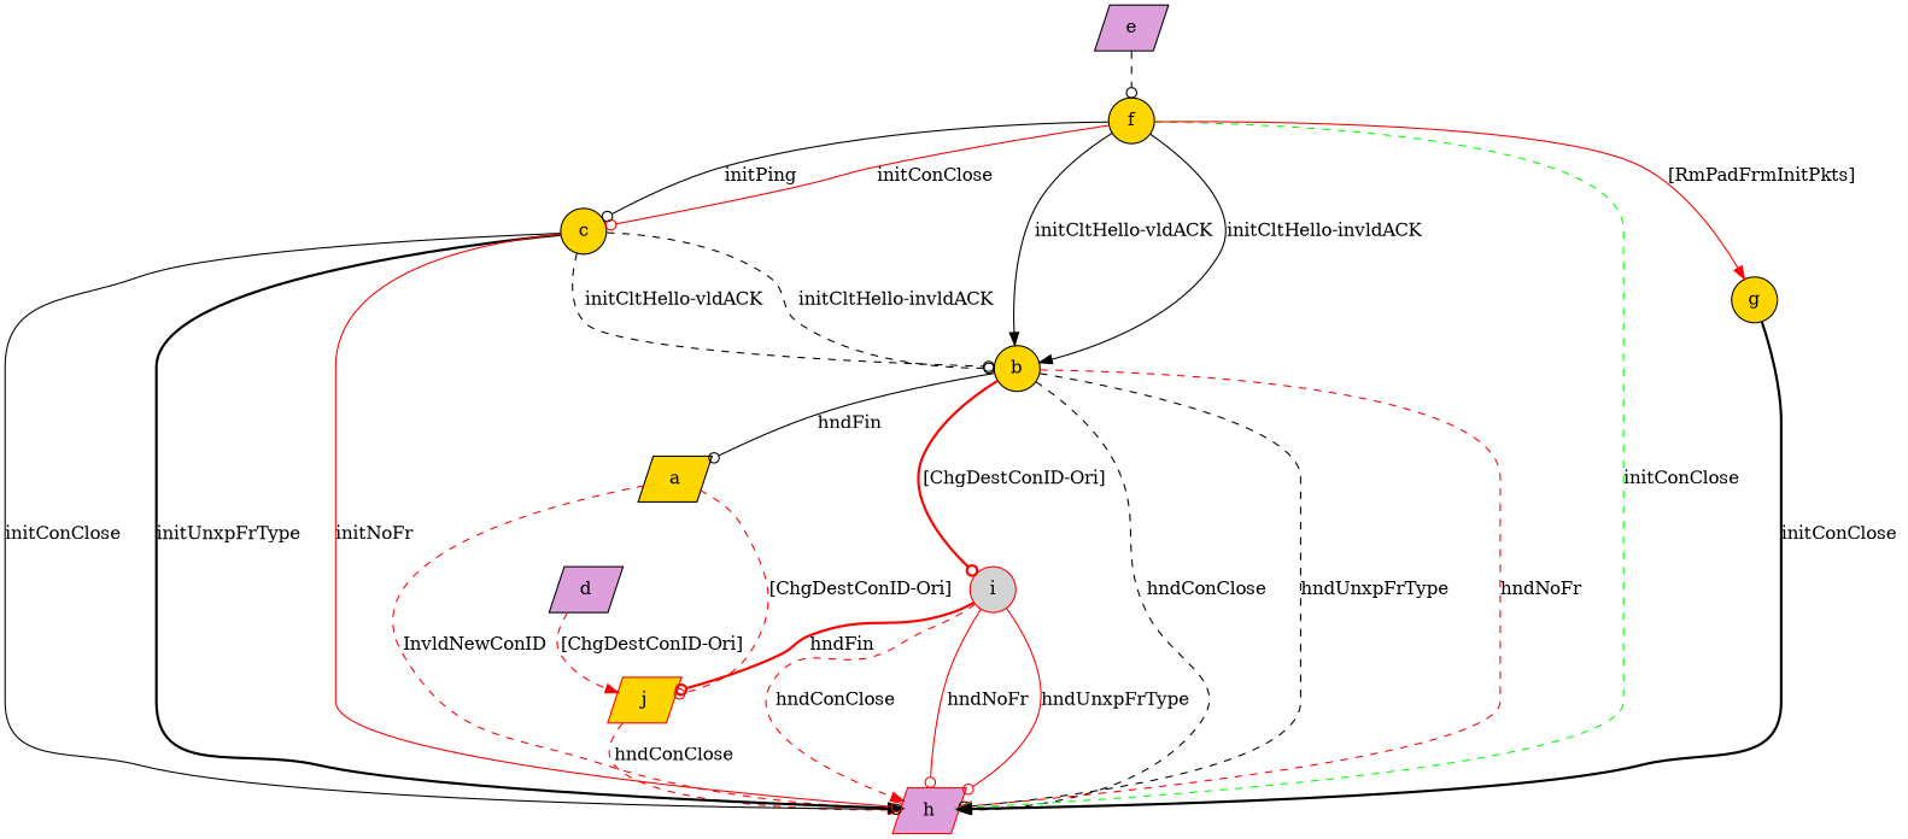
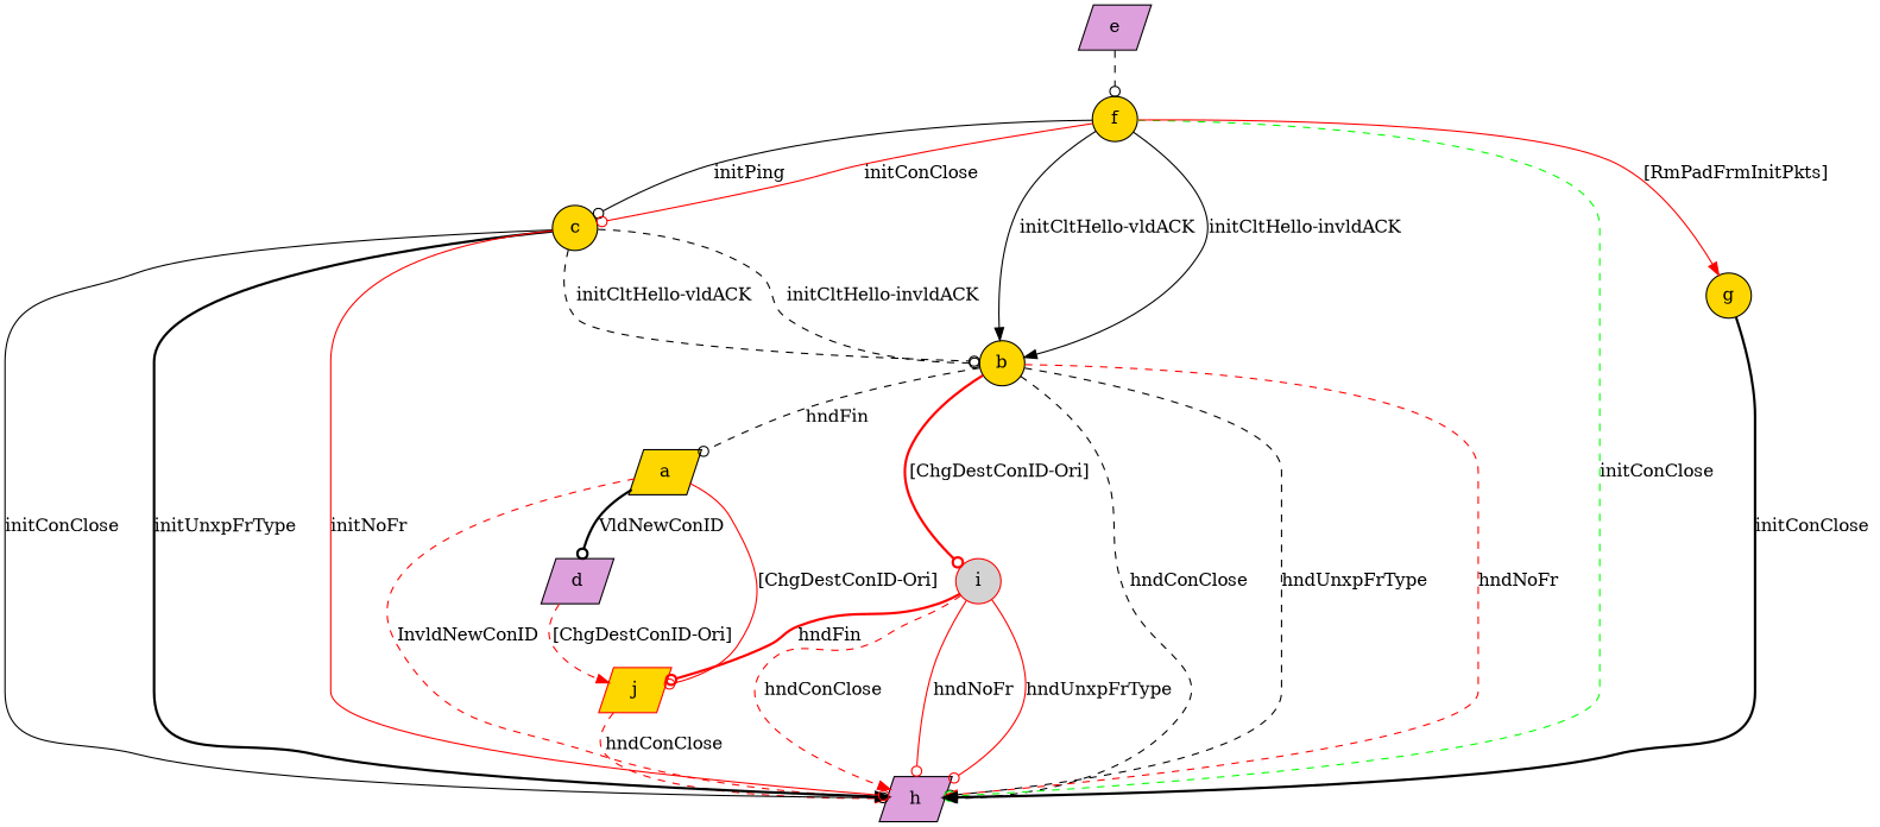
  digraph {
    node [fillcolor=gold shape=parallelogram style=filled]
    edge [arrowhead=odot style=dashed]
    d [fillcolor=plum]
    a
-   h [fillcolor=plum color=red]
+   h [fillcolor=plum]
    j [color=red]
    b [shape=circle]
    i [color=red fillcolor=lightgrey shape=circle]
    c [shape=circle]
    e [fillcolor=plum]
    f [shape=circle]
    g [shape=circle]
    d -> j [arrowhead=normal color=red label="[ChgDestConID-Ori] "]
+   a -> d [label="VldNewConID " style=bold]
    a -> h [arrowhead=normal color=red label="InvldNewConID "]
-   a -> j [color=red label="[ChgDestConID-Ori] "]
+   a -> j [color=red label="[ChgDestConID-Ori] " style=solid]
    j -> h [arrowhead=normal color=red label="hndConClose "]
-   b -> a [label="hndFin " style=solid]
+   b -> a [label="hndFin "]
    b -> h [arrowhead=normal label="hndConClose "]
    b -> h [label="hndUnxpFrType "]
    b -> h [arrowhead=normal color=red label="hndNoFr "]
    b -> i [color=red label="[ChgDestConID-Ori] " style=bold]
    i -> h [arrowhead=normal color=red label="hndConClose "]
    i -> h [color=red label="hndNoFr " style=solid]
    i -> h [color=red label="hndUnxpFrType " style=solid]
    i -> j [color=red label="hndFin " style=bold]
    c -> h [label="initConClose " style=solid]
    c -> h [arrowhead=normal label="initUnxpFrType " style=bold]
    c -> h [color=red label="initNoFr " style=solid]
    c -> b [label="initCltHello-vldACK "]
    c -> b [label="initCltHello-invldACK "]
    e -> f
-   f -> h [arrowhead=normal color=green label="initConClose "]
+   f -> h [color=green label="initConClose "]
    f -> b [arrowhead=normal label="initCltHello-vldACK " style=solid]
    f -> b [arrowhead=normal label="initCltHello-invldACK " style=solid]
    f -> c [label="initPing " style=solid]
    f -> c [color=red label="initConClose " style=solid]
    f -> g [arrowhead=normal color=red label="[RmPadFrmInitPkts] " style=solid]
    g -> h [arrowhead=normal label="initConClose " style=bold]
  }
